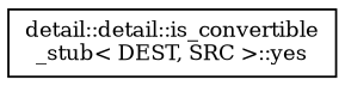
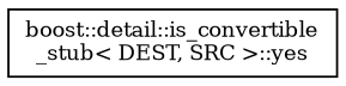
  digraph {
    rankdir=LR
    fontname="DejaVu Serif"
-   n1 [color=black fillcolor=white fontname="DejaVu Serif" fontsize=10 height=0.2 label="detail::detail::is_convertible\l_stub\< DEST, SRC \>::yes" shape=record style=filled width=0.4]
+   n1 [color=black fillcolor=white fontname="DejaVu Serif" fontsize=10 height=0.2 label="boost::detail::is_convertible\l_stub\< DEST, SRC \>::yes" shape=record style=filled width=0.4]
  }
